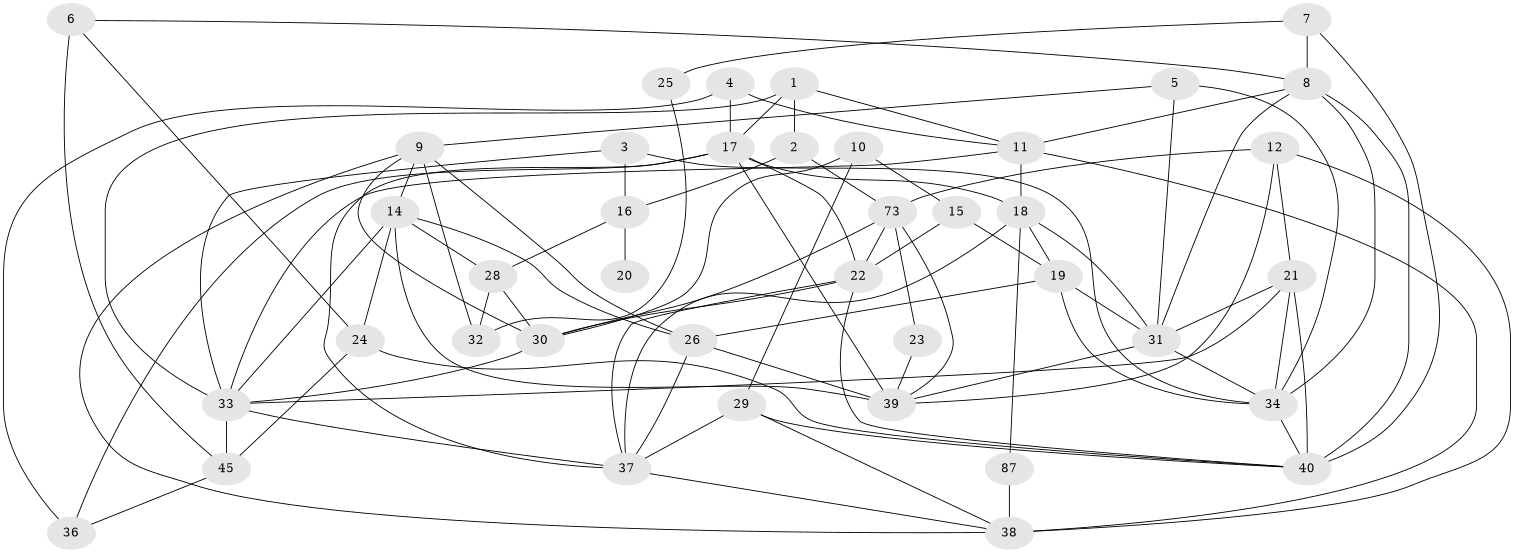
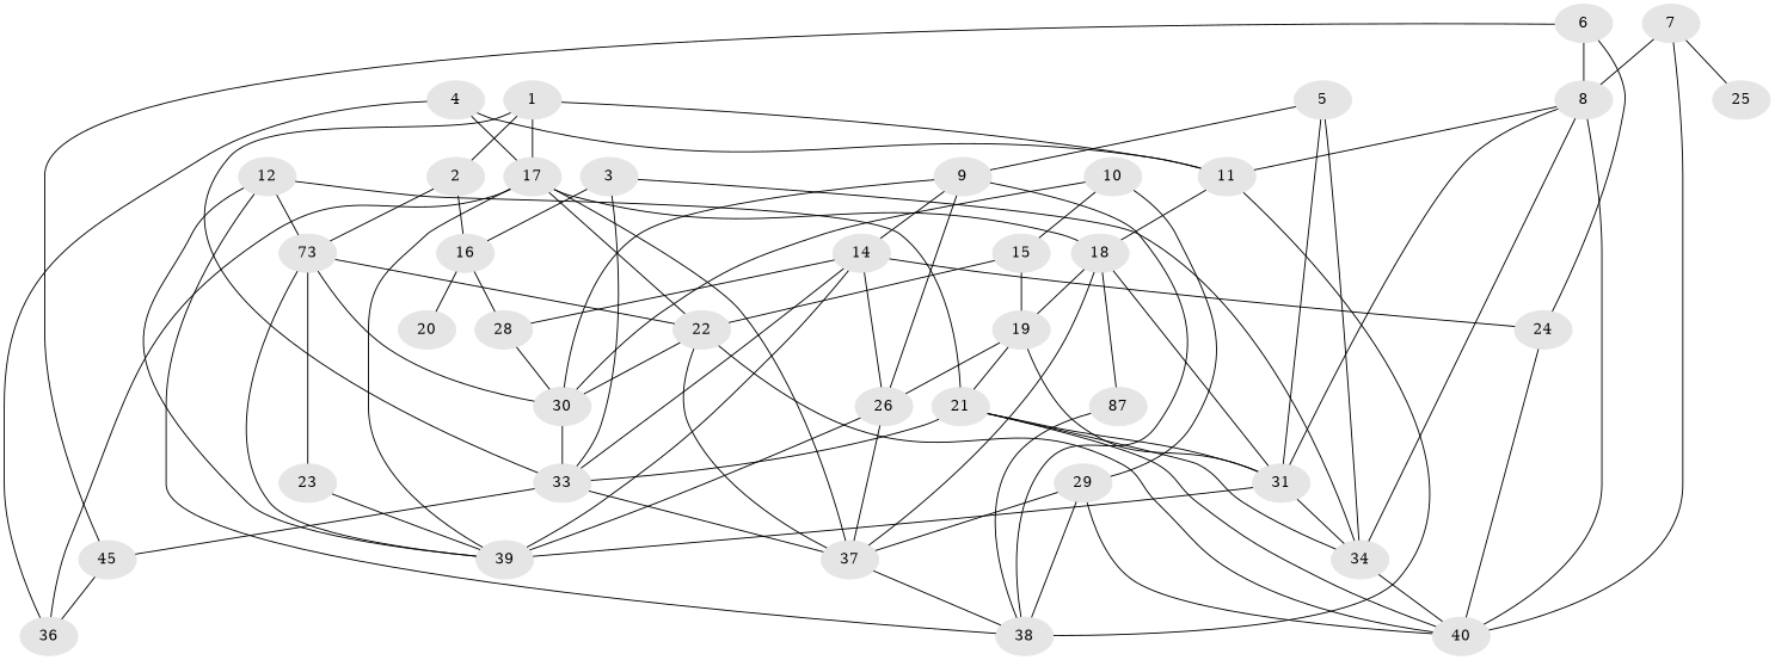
  graph {
    node [color=gray90 style=filled]
    edge [weight=1.0]
    1
    2
    11
    17
    33
    n6 [label=73]
    16
    38
    18
    36
    39
    22
    37
    n14 [label=45]
    30
    23
    28
    20
    3
    34
    40
    4
    31
    5
    9
    14
    26
-   32
    6
    8
    24
    7
    25
    10
    15
    29
    19
    n38 [label=87]
    12
    21
    1 -- 2
    1 -- 11
    1 -- 17
    1 -- 33
    2 -- n6
    2 -- 16
-   11 -- 33
    11 -- 38 [weight=2.0]
    11 -- 18
    17 -- 18
    17 -- 36
    17 -- 39
    17 -- 22
    17 -- 37 [weight=2.0]
    33 -- 37
    33 -- n14 [weight=3.0]
    n6 -- 39
    n6 -- 22
    n6 -- 30
    n6 -- 23
    16 -- 28 [weight=2.0]
    16 -- 20 [weight=2.0]
    18 -- 37
    18 -- 31
    18 -- 19
    18 -- n38
    22 -- 37
    22 -- 30
    22 -- 40
    37 -- 38
    n14 -- 36
    30 -- 33 [weight=2.0]
    23 -- 39
    28 -- 30
-   28 -- 32
    3 -- 33
    3 -- 16
    3 -- 34
    34 -- 40
    4 -- 11
    4 -- 17
    4 -- 36
    31 -- 39
    31 -- 34
    5 -- 34
    5 -- 31
    5 -- 9
    9 -- 38
    9 -- 30
    9 -- 14
    9 -- 26
-   9 -- 32
    14 -- 33
    14 -- 39
    14 -- 28
    14 -- 26
    14 -- 24
    26 -- 39 [weight=2.0]
    26 -- 37
    6 -- n14
    6 -- 8
    6 -- 24
    8 -- 11
    8 -- 34
    8 -- 40 [weight=2.0]
    8 -- 31
-   24 -- n14
    24 -- 40
    7 -- 40
    7 -- 8 [weight=2.0]
    7 -- 25
-   25 -- 32
    10 -- 30
    10 -- 15
    10 -- 29 [weight=2.0]
    15 -- 22
    15 -- 19
    29 -- 38
    29 -- 37
    29 -- 40
    19 -- 31
    19 -- 26
-   19 -- 34
+   19 -- 21
    n38 -- 38
    12 -- n6
    12 -- 38
    12 -- 39
    12 -- 21
    21 -- 33
    21 -- 34
    21 -- 40
    21 -- 31
  }
